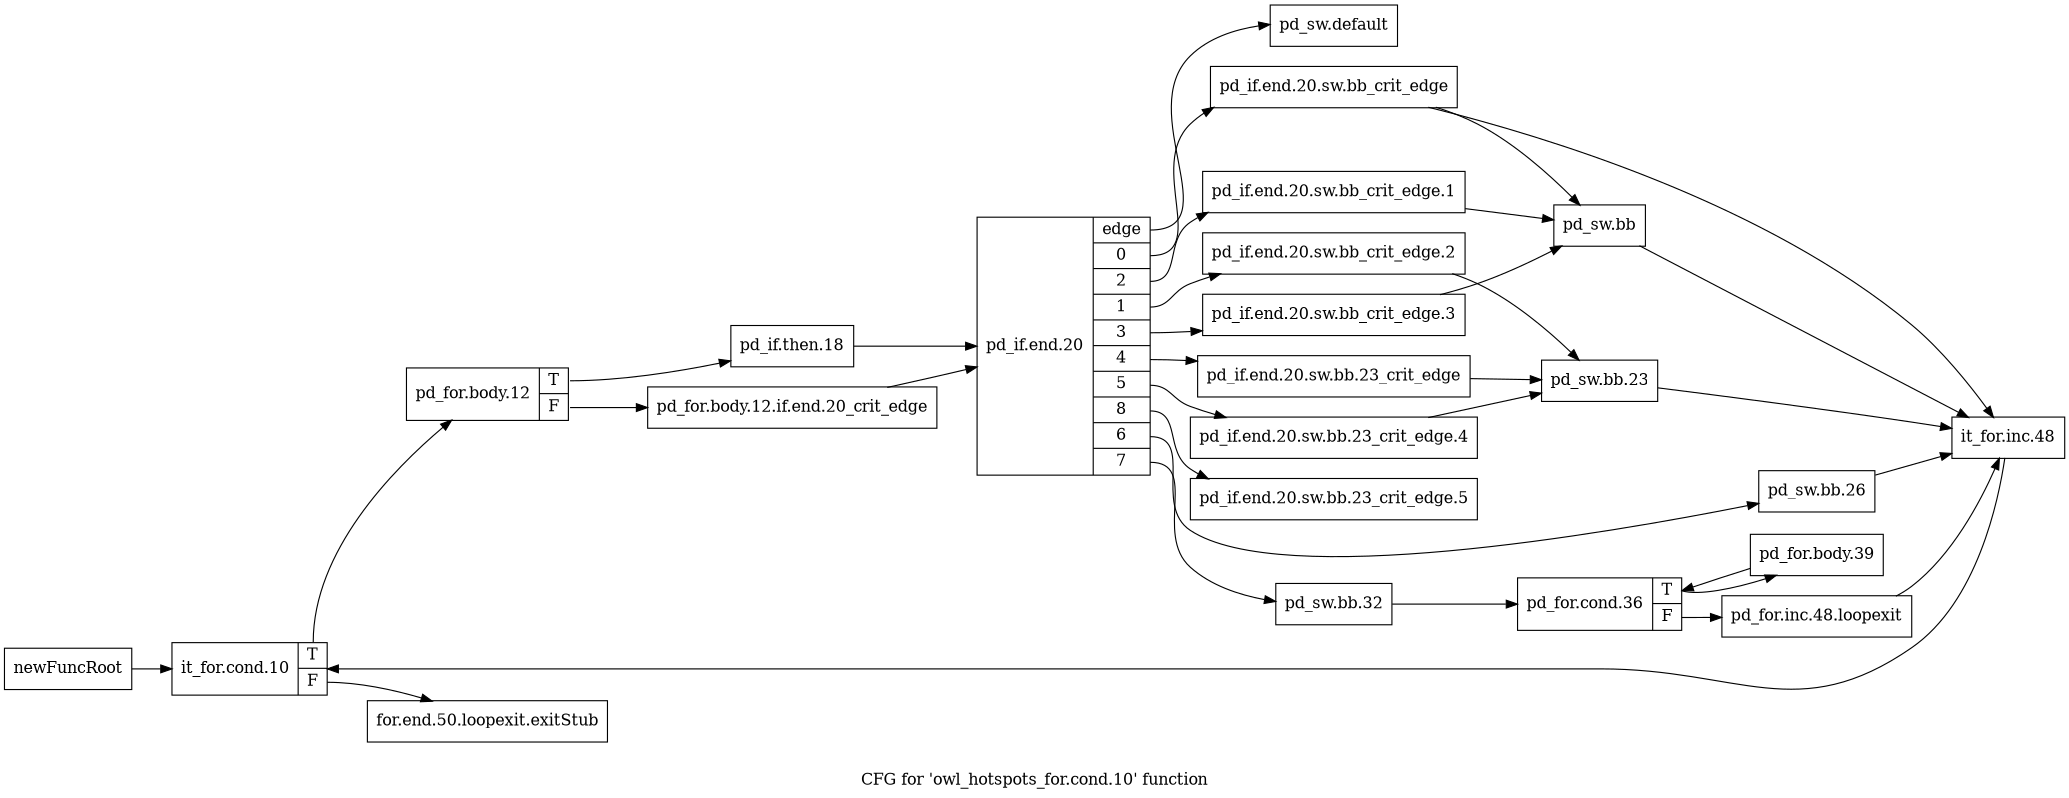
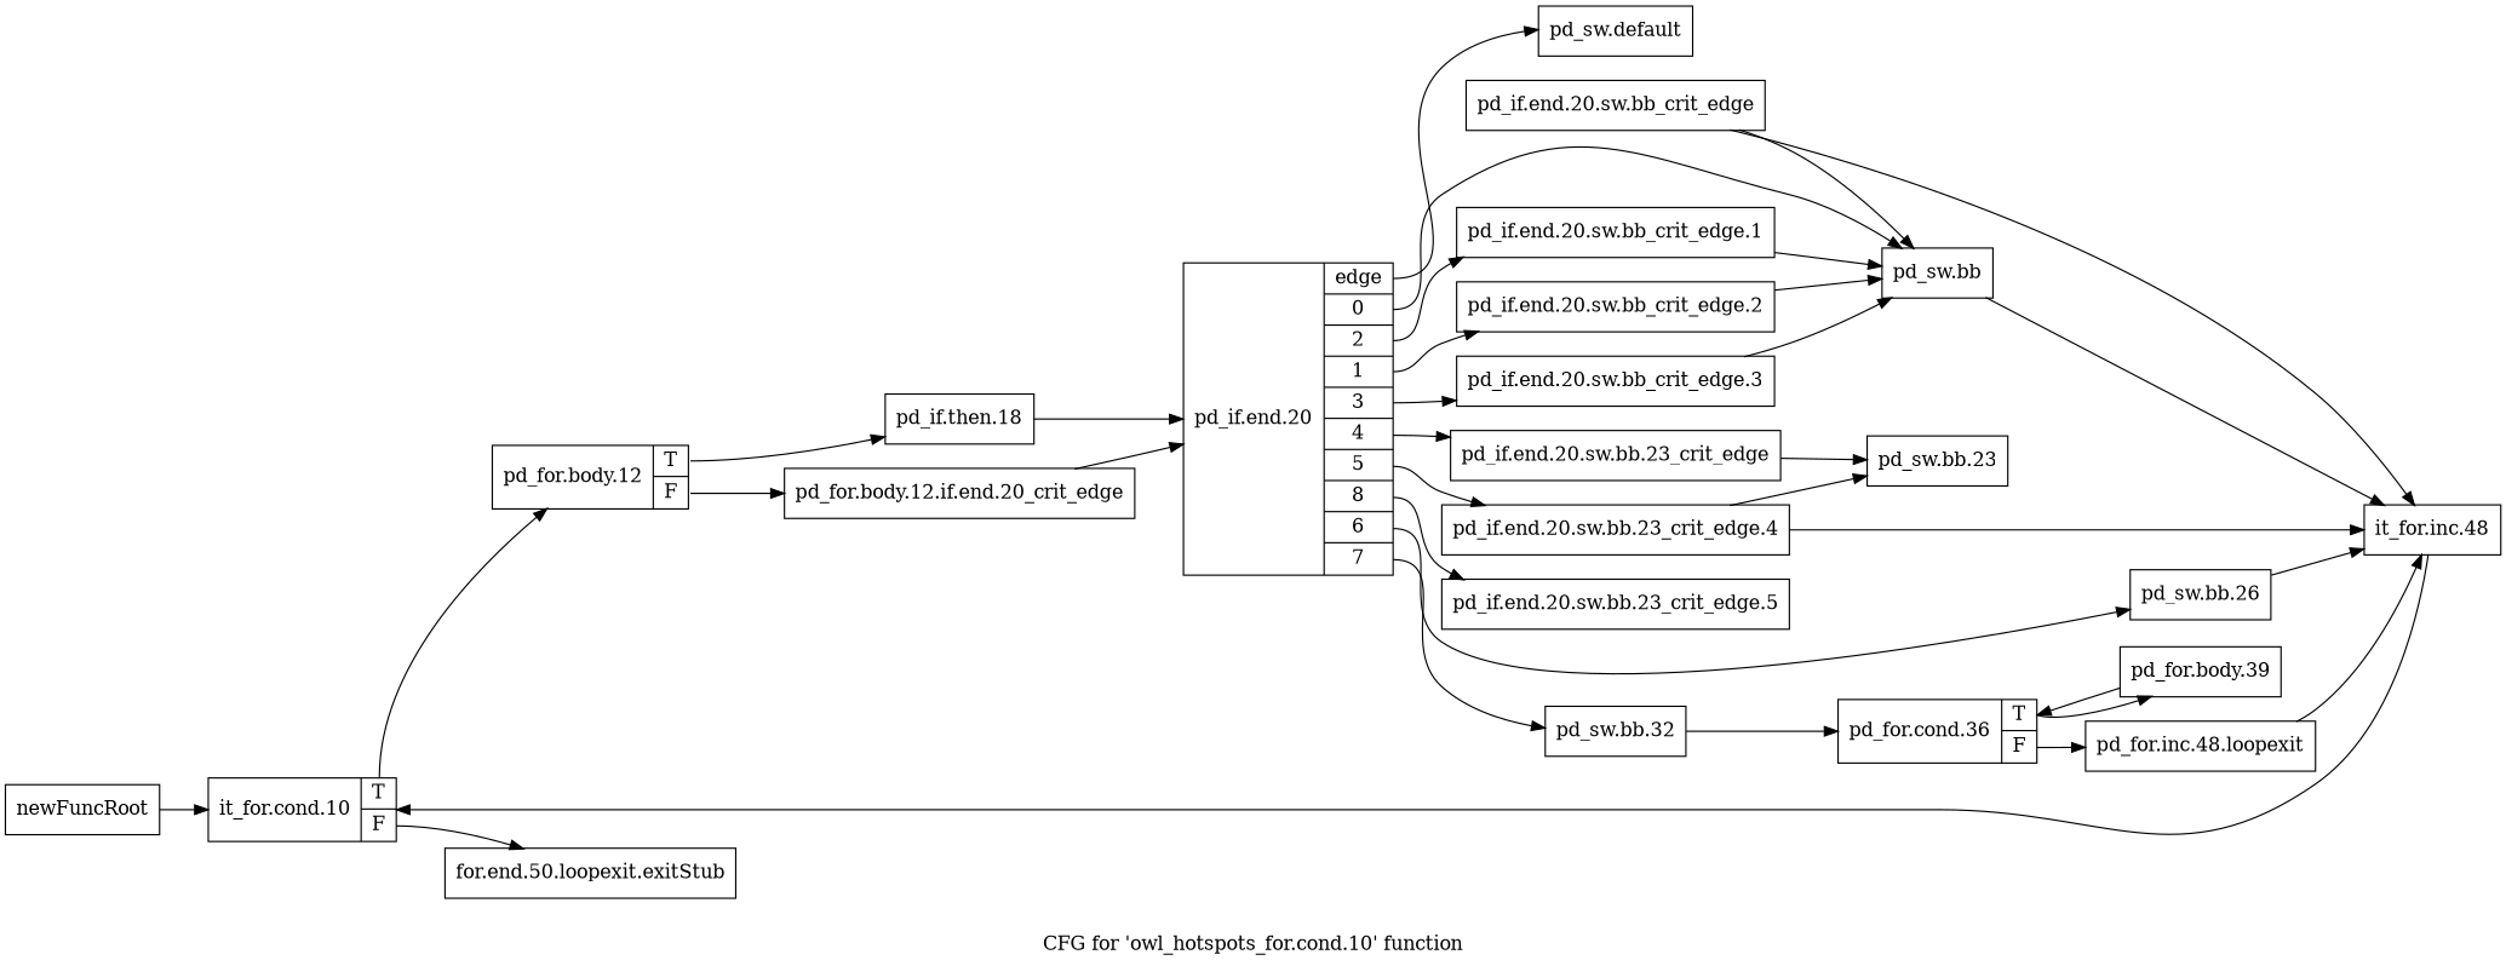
  digraph {
    label="CFG for 'owl_hotspots_for.cond.10' function"
    rankdir=LR
    node [shape=record]
    n1 [label="{newFuncRoot}"]
    n2 [label="{it_for.cond.10|{<s0>T|<s1>F}}"]
    n3 [label="{for.end.50.loopexit.exitStub}"]
    n4 [label="{pd_for.body.12|{<s0>T|<s1>F}}"]
    n5 [label="{pd_if.then.18}"]
    n6 [label="{pd_for.body.12.if.end.20_crit_edge}"]
    n7 [label="{pd_if.end.20|{<s0>edge|<s1>0|<s2>2|<s3>1|<s4>3|<s5>4|<s6>5|<s7>8|<s8>6|<s9>7}}"]
    n8 [label="{pd_sw.default}"]
    n9 [label="{pd_if.end.20.sw.bb_crit_edge}"]
    n10 [label="{pd_if.end.20.sw.bb_crit_edge.1}"]
    n11 [label="{pd_if.end.20.sw.bb_crit_edge.2}"]
    n12 [label="{pd_if.end.20.sw.bb_crit_edge.3}"]
    n13 [label="{pd_if.end.20.sw.bb.23_crit_edge}"]
    n14 [label="{pd_if.end.20.sw.bb.23_crit_edge.4}"]
    n15 [label="{pd_if.end.20.sw.bb.23_crit_edge.5}"]
    n16 [label="{pd_sw.bb.26}"]
    n17 [label="{pd_sw.bb.32}"]
    n18 [label="{it_for.inc.48}"]
    n19 [label="{pd_sw.bb}"]
    n20 [label="{pd_sw.bb.23}"]
    n21 [label="{pd_for.cond.36|{<s0>T|<s1>F}}"]
    n22 [label="{pd_for.body.39}"]
    n23 [label="{pd_for.inc.48.loopexit}"]
    n1 -> n2
    n2 -> n3 [tailport=s1]
    n2 -> n4 [tailport=s0]
    n4 -> n5 [tailport=s0]
    n4 -> n6 [tailport=s1]
    n5 -> n7
    n6 -> n7
    n7 -> n8 [tailport=s0]
-   n7 -> n9 [tailport=s1]
+   n7 -> n19 [tailport=s1]
    n7 -> n10 [tailport=s2]
    n7 -> n11 [tailport=s3]
    n7 -> n12 [tailport=s4]
    n7 -> n13 [tailport=s5]
    n7 -> n14 [tailport=s6]
    n7 -> n15 [tailport=s7]
    n7 -> n16 [tailport=s8]
    n7 -> n17 [tailport=s9]
    n9 -> n18
    n9 -> n19
    n10 -> n19
-   n11 -> n20
+   n11 -> n19
    n12 -> n19
    n13 -> n20
    n14 -> n20
    n16 -> n18
    n17 -> n21
    n18 -> n2
    n19 -> n18
-   n20 -> n18
+   n14 -> n18
    n21 -> n22 [tailport=s0]
    n21 -> n23 [tailport=s1]
    n22 -> n21
    n23 -> n18
  }
